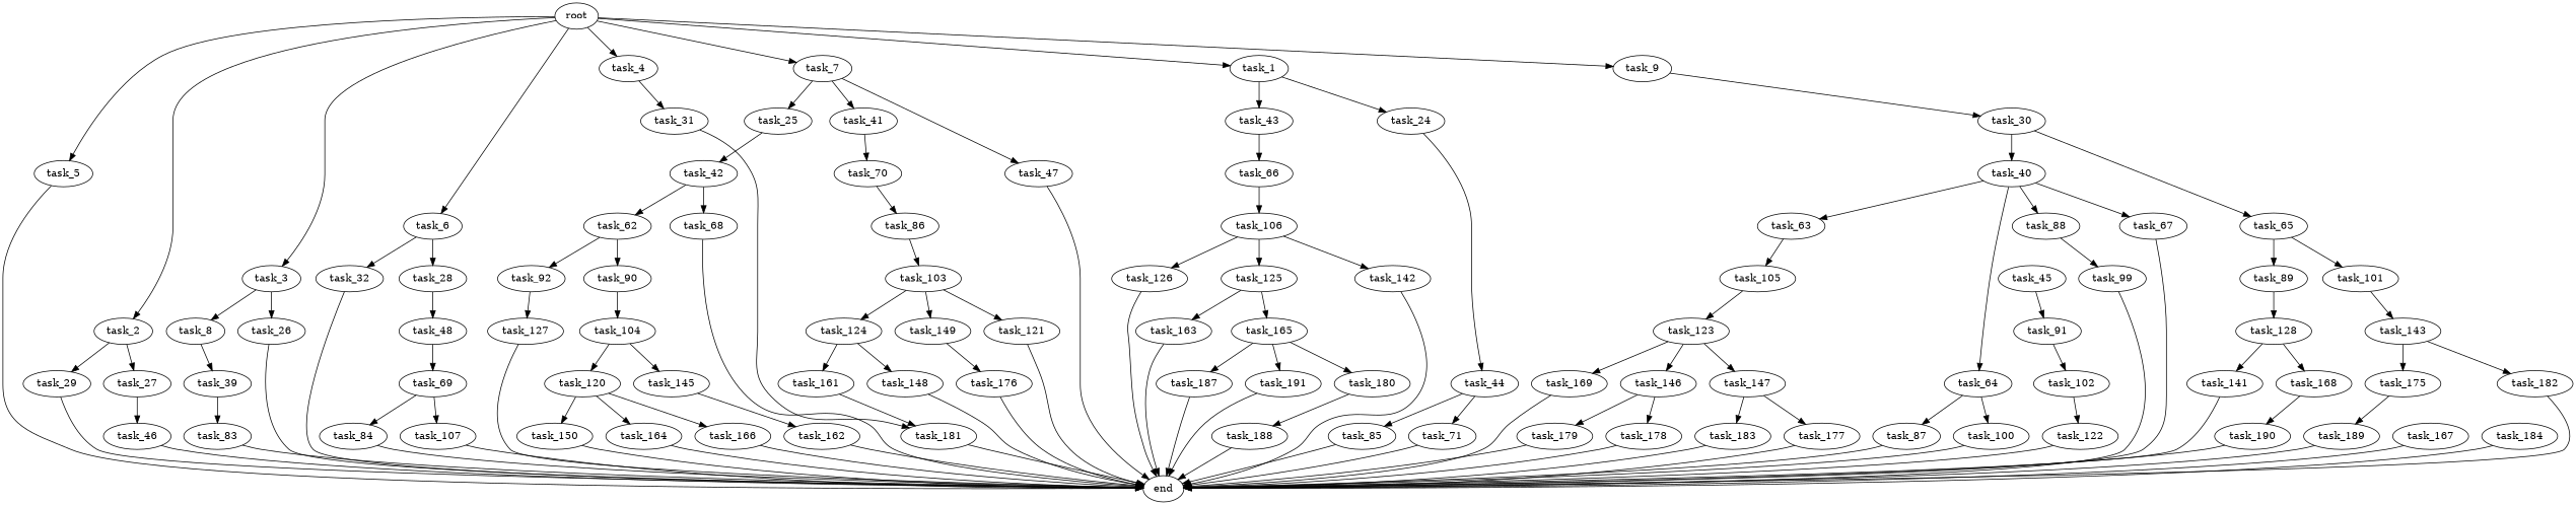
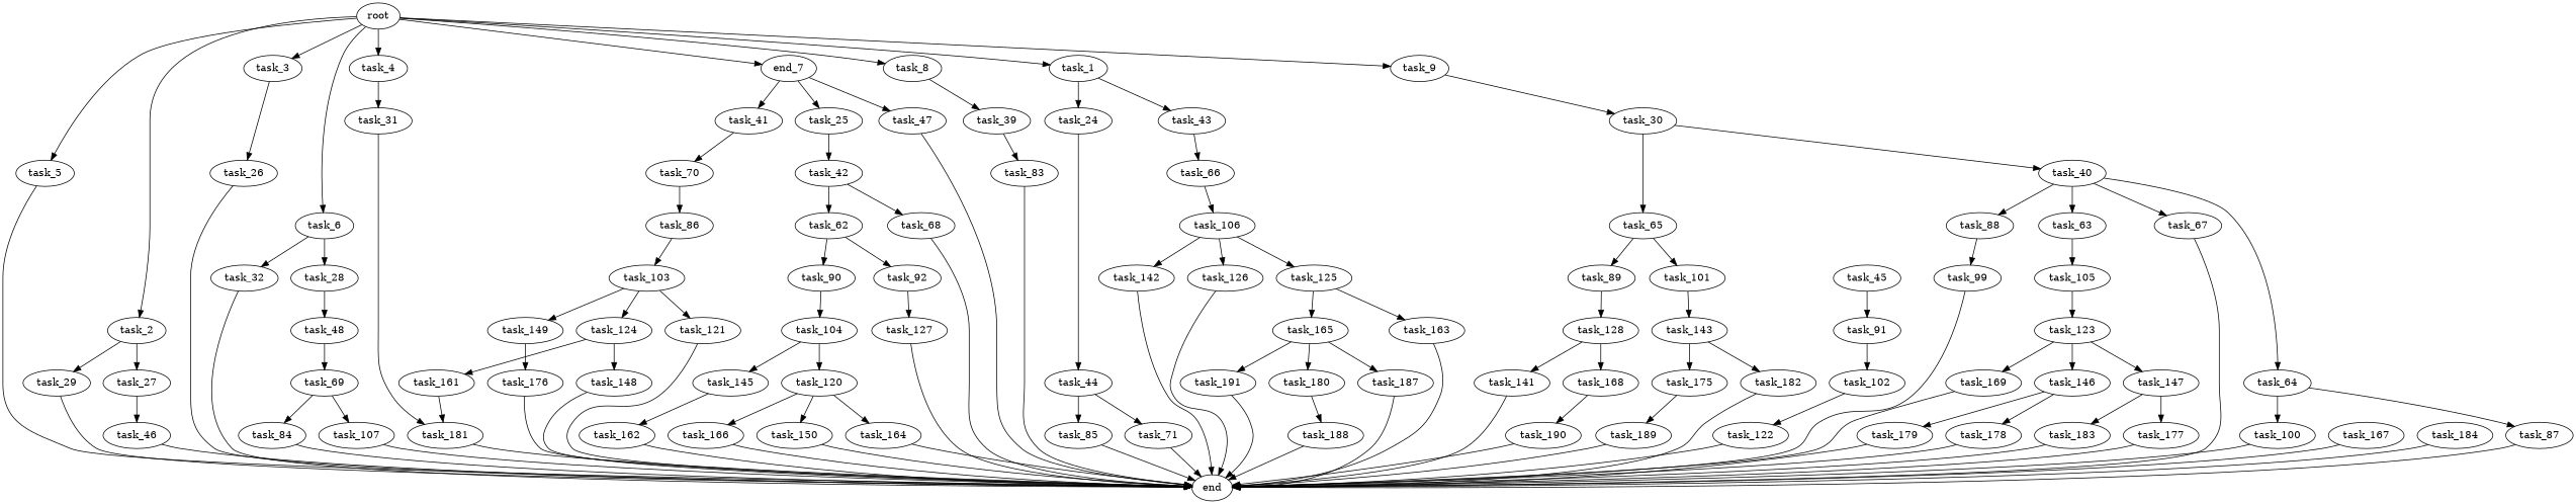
  digraph {
    root
    task_1
    task_2
    task_3
    task_4
    task_5
    task_6
-   task_7
+   task_7 [label=end_7]
    task_8
    task_9
    task_24
    task_43
    task_27
    task_29
    task_26
    task_31
    end
    task_28
    task_32
    task_25
    task_41
    task_47
    task_39
    task_30
    task_44
    task_66
    task_46
    task_181
    task_48
    task_45
    task_91
    task_42
    task_70
    task_83
    task_40
    task_65
    task_71
    task_85
    task_62
    task_68
    task_69
    task_63
    task_64
    task_67
    task_88
    task_89
    task_101
    task_105
    task_87
    task_100
    task_99
    task_86
    task_90
    task_92
    task_106
    task_102
    task_84
    task_107
    task_104
    task_127
    task_123
    task_128
    task_143
    task_125
    task_126
    task_142
    task_103
    task_121
    task_124
    task_149
    task_141
    task_168
    task_120
    task_145
    task_122
    task_175
    task_182
    task_148
    task_161
    task_176
    task_150
    task_164
    task_166
    task_162
    task_146
    task_147
    task_169
    task_163
    task_165
    task_178
    task_179
    task_177
    task_183
    task_180
    task_187
    task_191
    task_190
    task_189
    task_167
    task_184
    task_188
    root -> task_1
    root -> task_2
    root -> task_3
    root -> task_4
    root -> task_5
    root -> task_6
    root -> task_7
-   task_3 -> task_8
+   root -> task_8
    root -> task_9
    task_1 -> task_24
    task_1 -> task_43
    task_2 -> task_27
    task_2 -> task_29
    task_3 -> task_26
    task_4 -> task_31
    task_5 -> end
    task_6 -> task_28
    task_6 -> task_32
    task_7 -> task_25
    task_7 -> task_41
    task_7 -> task_47
    task_8 -> task_39
    task_9 -> task_30
    task_24 -> task_44
    task_43 -> task_66
    task_27 -> task_46
    task_29 -> end
    task_26 -> end
    task_31 -> task_181
    task_28 -> task_48
    task_32 -> end
    task_25 -> task_42
    task_41 -> task_70
    task_47 -> end
    task_39 -> task_83
    task_30 -> task_40
    task_30 -> task_65
    task_44 -> task_71
    task_44 -> task_85
    task_66 -> task_106
    task_46 -> end
    task_181 -> end
    task_48 -> task_69
    task_45 -> task_91
    task_91 -> task_102
    task_42 -> task_62
    task_42 -> task_68
    task_70 -> task_86
    task_83 -> end
    task_40 -> task_63
    task_40 -> task_64
    task_40 -> task_67
    task_40 -> task_88
    task_65 -> task_89
    task_65 -> task_101
    task_71 -> end
    task_85 -> end
    task_62 -> task_90
    task_62 -> task_92
    task_68 -> end
    task_69 -> task_84
    task_69 -> task_107
    task_63 -> task_105
    task_64 -> task_87
    task_64 -> task_100
    task_67 -> end
    task_88 -> task_99
    task_89 -> task_128
    task_101 -> task_143
    task_105 -> task_123
    task_87 -> end
    task_100 -> end
    task_99 -> end
    task_86 -> task_103
    task_90 -> task_104
    task_92 -> task_127
    task_106 -> task_125
    task_106 -> task_126
    task_106 -> task_142
    task_102 -> task_122
    task_84 -> end
    task_107 -> end
    task_104 -> task_120
    task_104 -> task_145
    task_127 -> end
    task_123 -> task_146
    task_123 -> task_147
    task_123 -> task_169
    task_128 -> task_141
    task_128 -> task_168
    task_143 -> task_175
    task_143 -> task_182
    task_125 -> task_163
    task_125 -> task_165
    task_126 -> end
    task_142 -> end
    task_103 -> task_121
    task_103 -> task_124
    task_103 -> task_149
    task_121 -> end
    task_124 -> task_148
    task_124 -> task_161
    task_149 -> task_176
    task_141 -> end
    task_168 -> task_190
    task_120 -> task_150
    task_120 -> task_164
    task_120 -> task_166
    task_145 -> task_162
    task_122 -> end
    task_175 -> task_189
    task_182 -> end
    task_148 -> end
    task_161 -> task_181
    task_176 -> end
    task_150 -> end
    task_164 -> end
    task_166 -> end
    task_162 -> end
    task_146 -> task_178
    task_146 -> task_179
    task_147 -> task_177
    task_147 -> task_183
    task_169 -> end
    task_163 -> end
    task_165 -> task_180
    task_165 -> task_187
    task_165 -> task_191
    task_178 -> end
    task_179 -> end
    task_177 -> end
    task_183 -> end
    task_180 -> task_188
    task_187 -> end
    task_191 -> end
    task_190 -> end
    task_189 -> end
    task_167 -> end
    task_184 -> end
    task_188 -> end
  }
